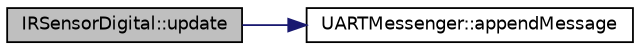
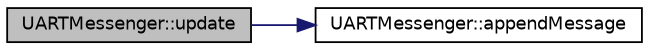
  digraph {
    rankdir=LR
    node [color=black fontname=Helvetica fontsize=10 shape=record style=filled]
-   n1 [fillcolor=grey75 fontcolor=black height=0.2 label="IRSensorDigital::update" width=0.4]
+   n1 [fillcolor=grey75 fontcolor=black height=0.2 label="UARTMessenger::update" width=0.4]
    n2 [fillcolor=white height=0.2 label="UARTMessenger::appendMessage" width=0.4]
    n1 -> n2 [color=midnightblue fontname=Helvetica fontsize=10 labelfontname=Helvetica labelfontsize=10 style=solid]
  }
